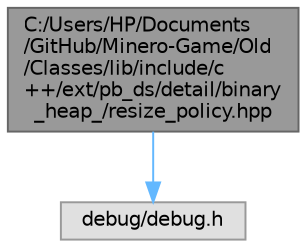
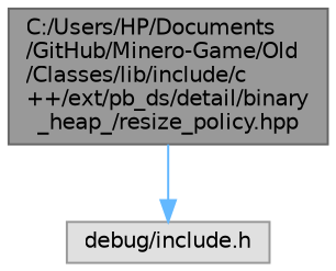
  digraph {
    node [fontname=Helvetica fontsize=10 shape=box style=filled]
    n1 [color=gray40 fillcolor=grey60 fontcolor=black height=0.2 label="C:/Users/HP/Documents\l/GitHub/Minero-Game/Old\l/Classes/lib/include/c\l++/ext/pb_ds/detail/binary\l_heap_/resize_policy.hpp" width=0.4]
-   n2 [color=grey60 fillcolor="#E0E0E0" height=0.2 label="debug/debug.h" width=0.4]
+   n2 [color=grey60 fillcolor="#E0E0E0" height=0.2 label="debug/include.h" width=0.4]
    n1 -> n2 [color=steelblue1 fontname=Helvetica fontsize=10 labelfontname=Helvetica labelfontsize=10 style=solid]
  }
